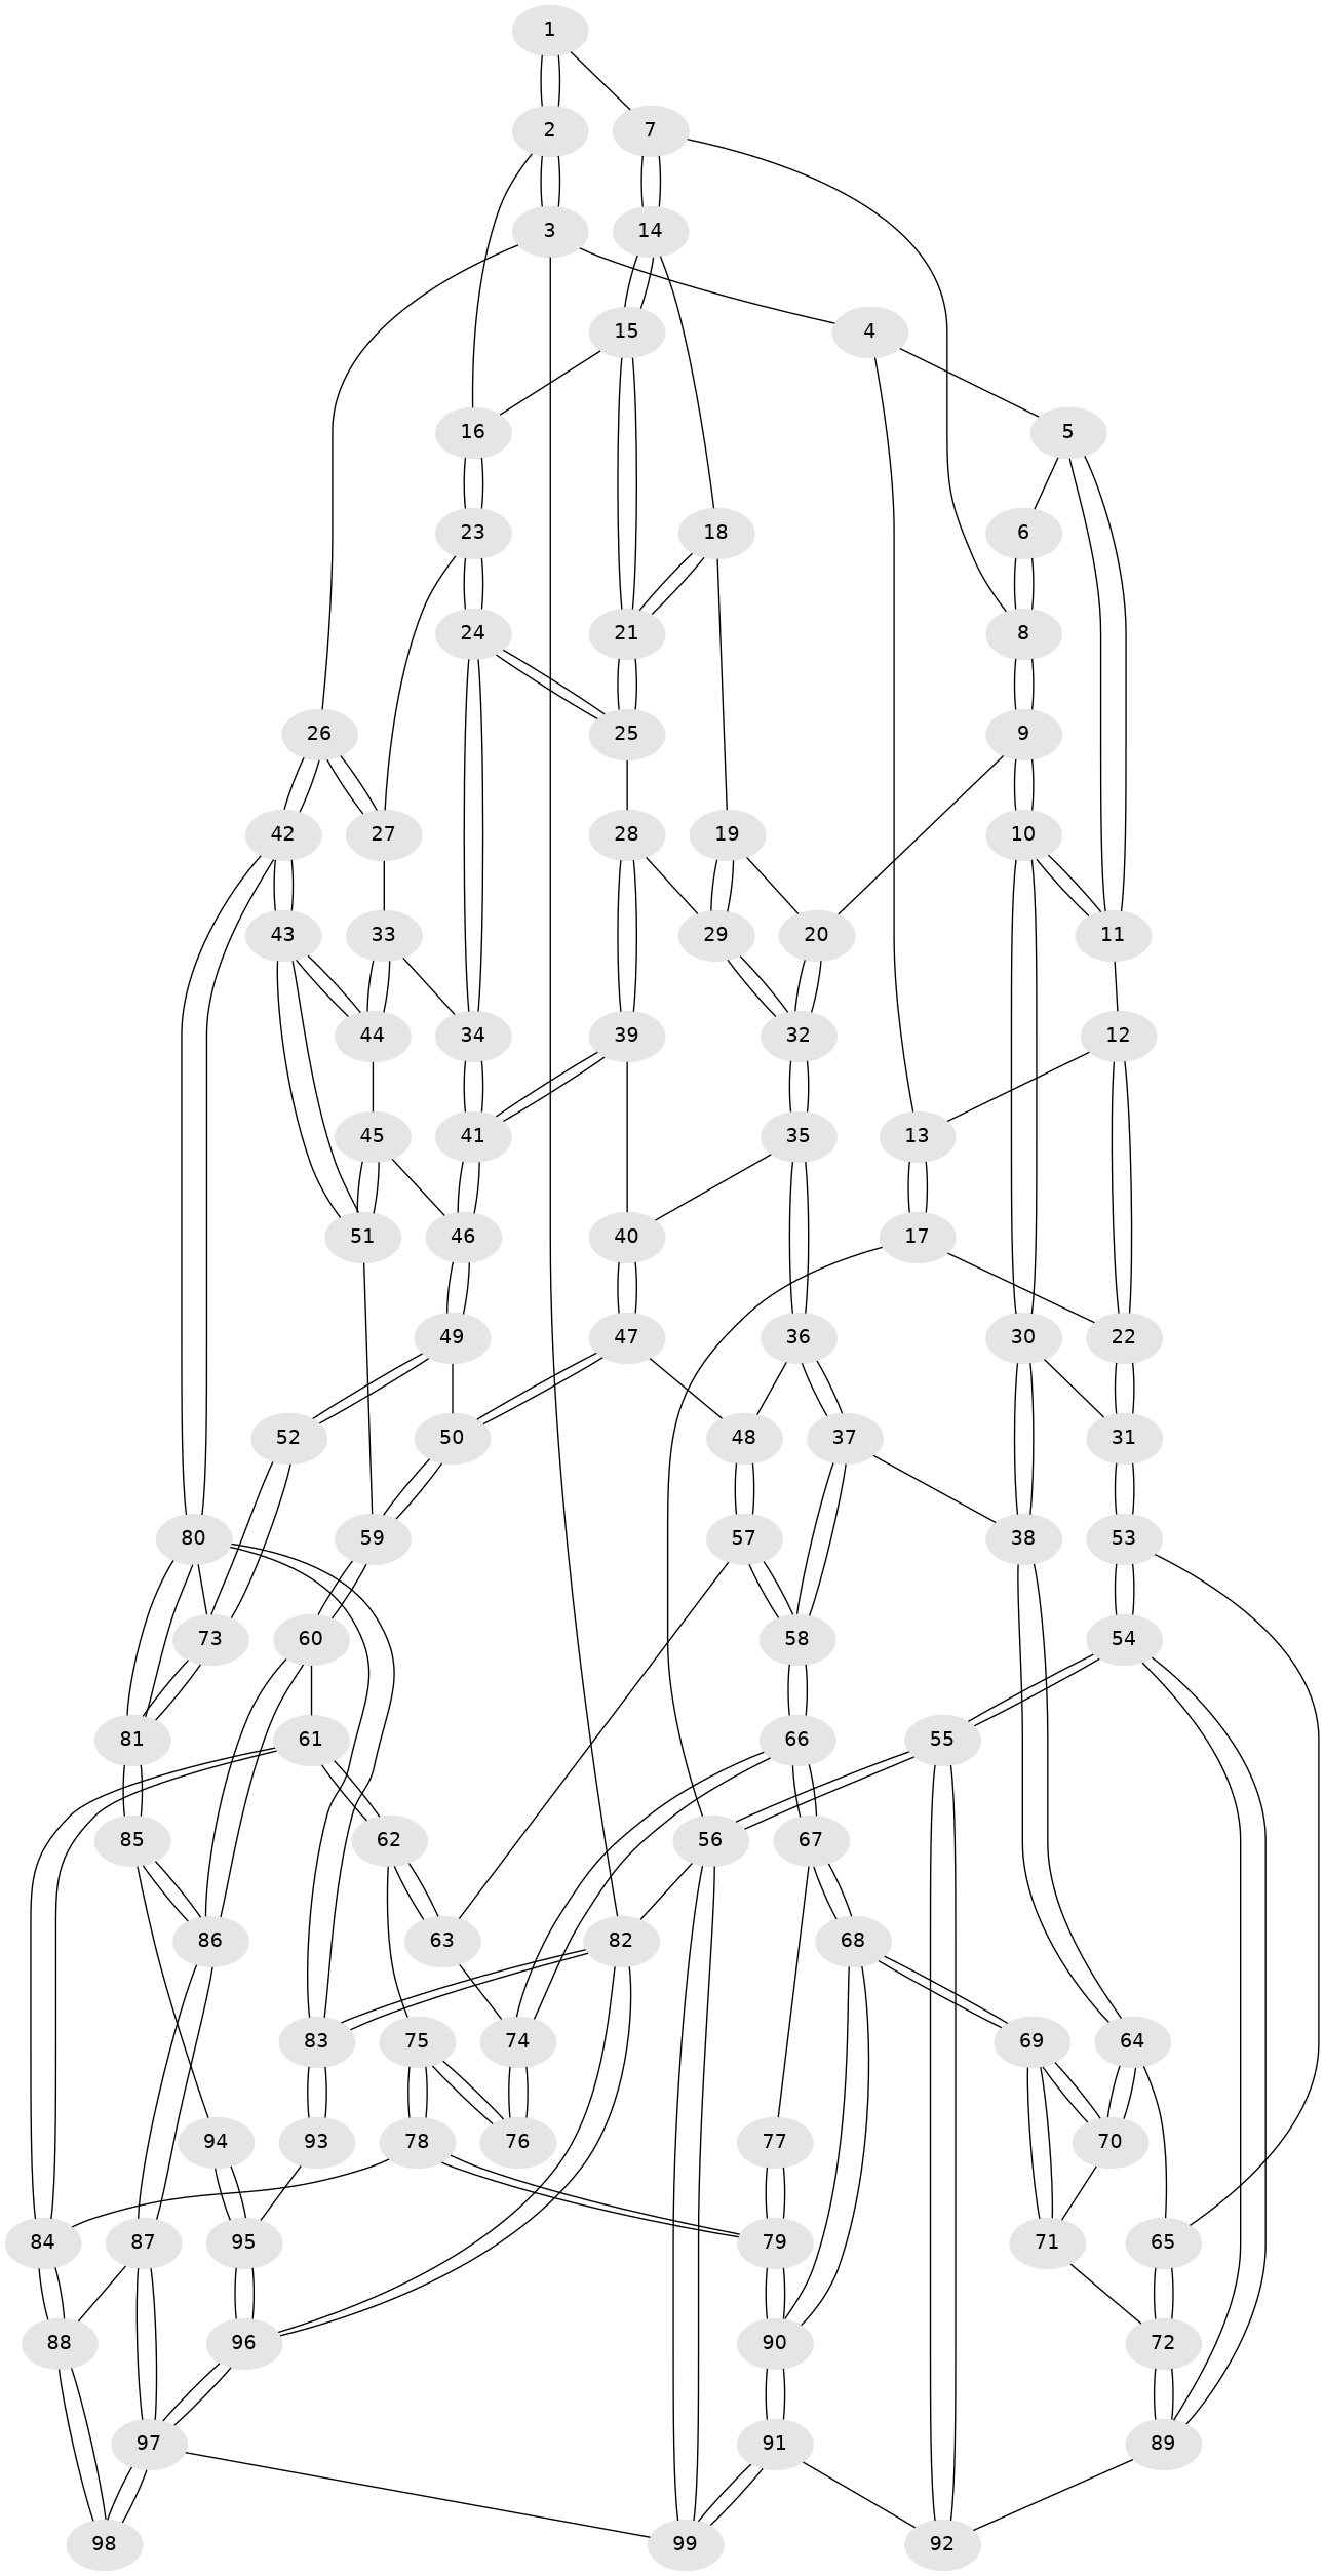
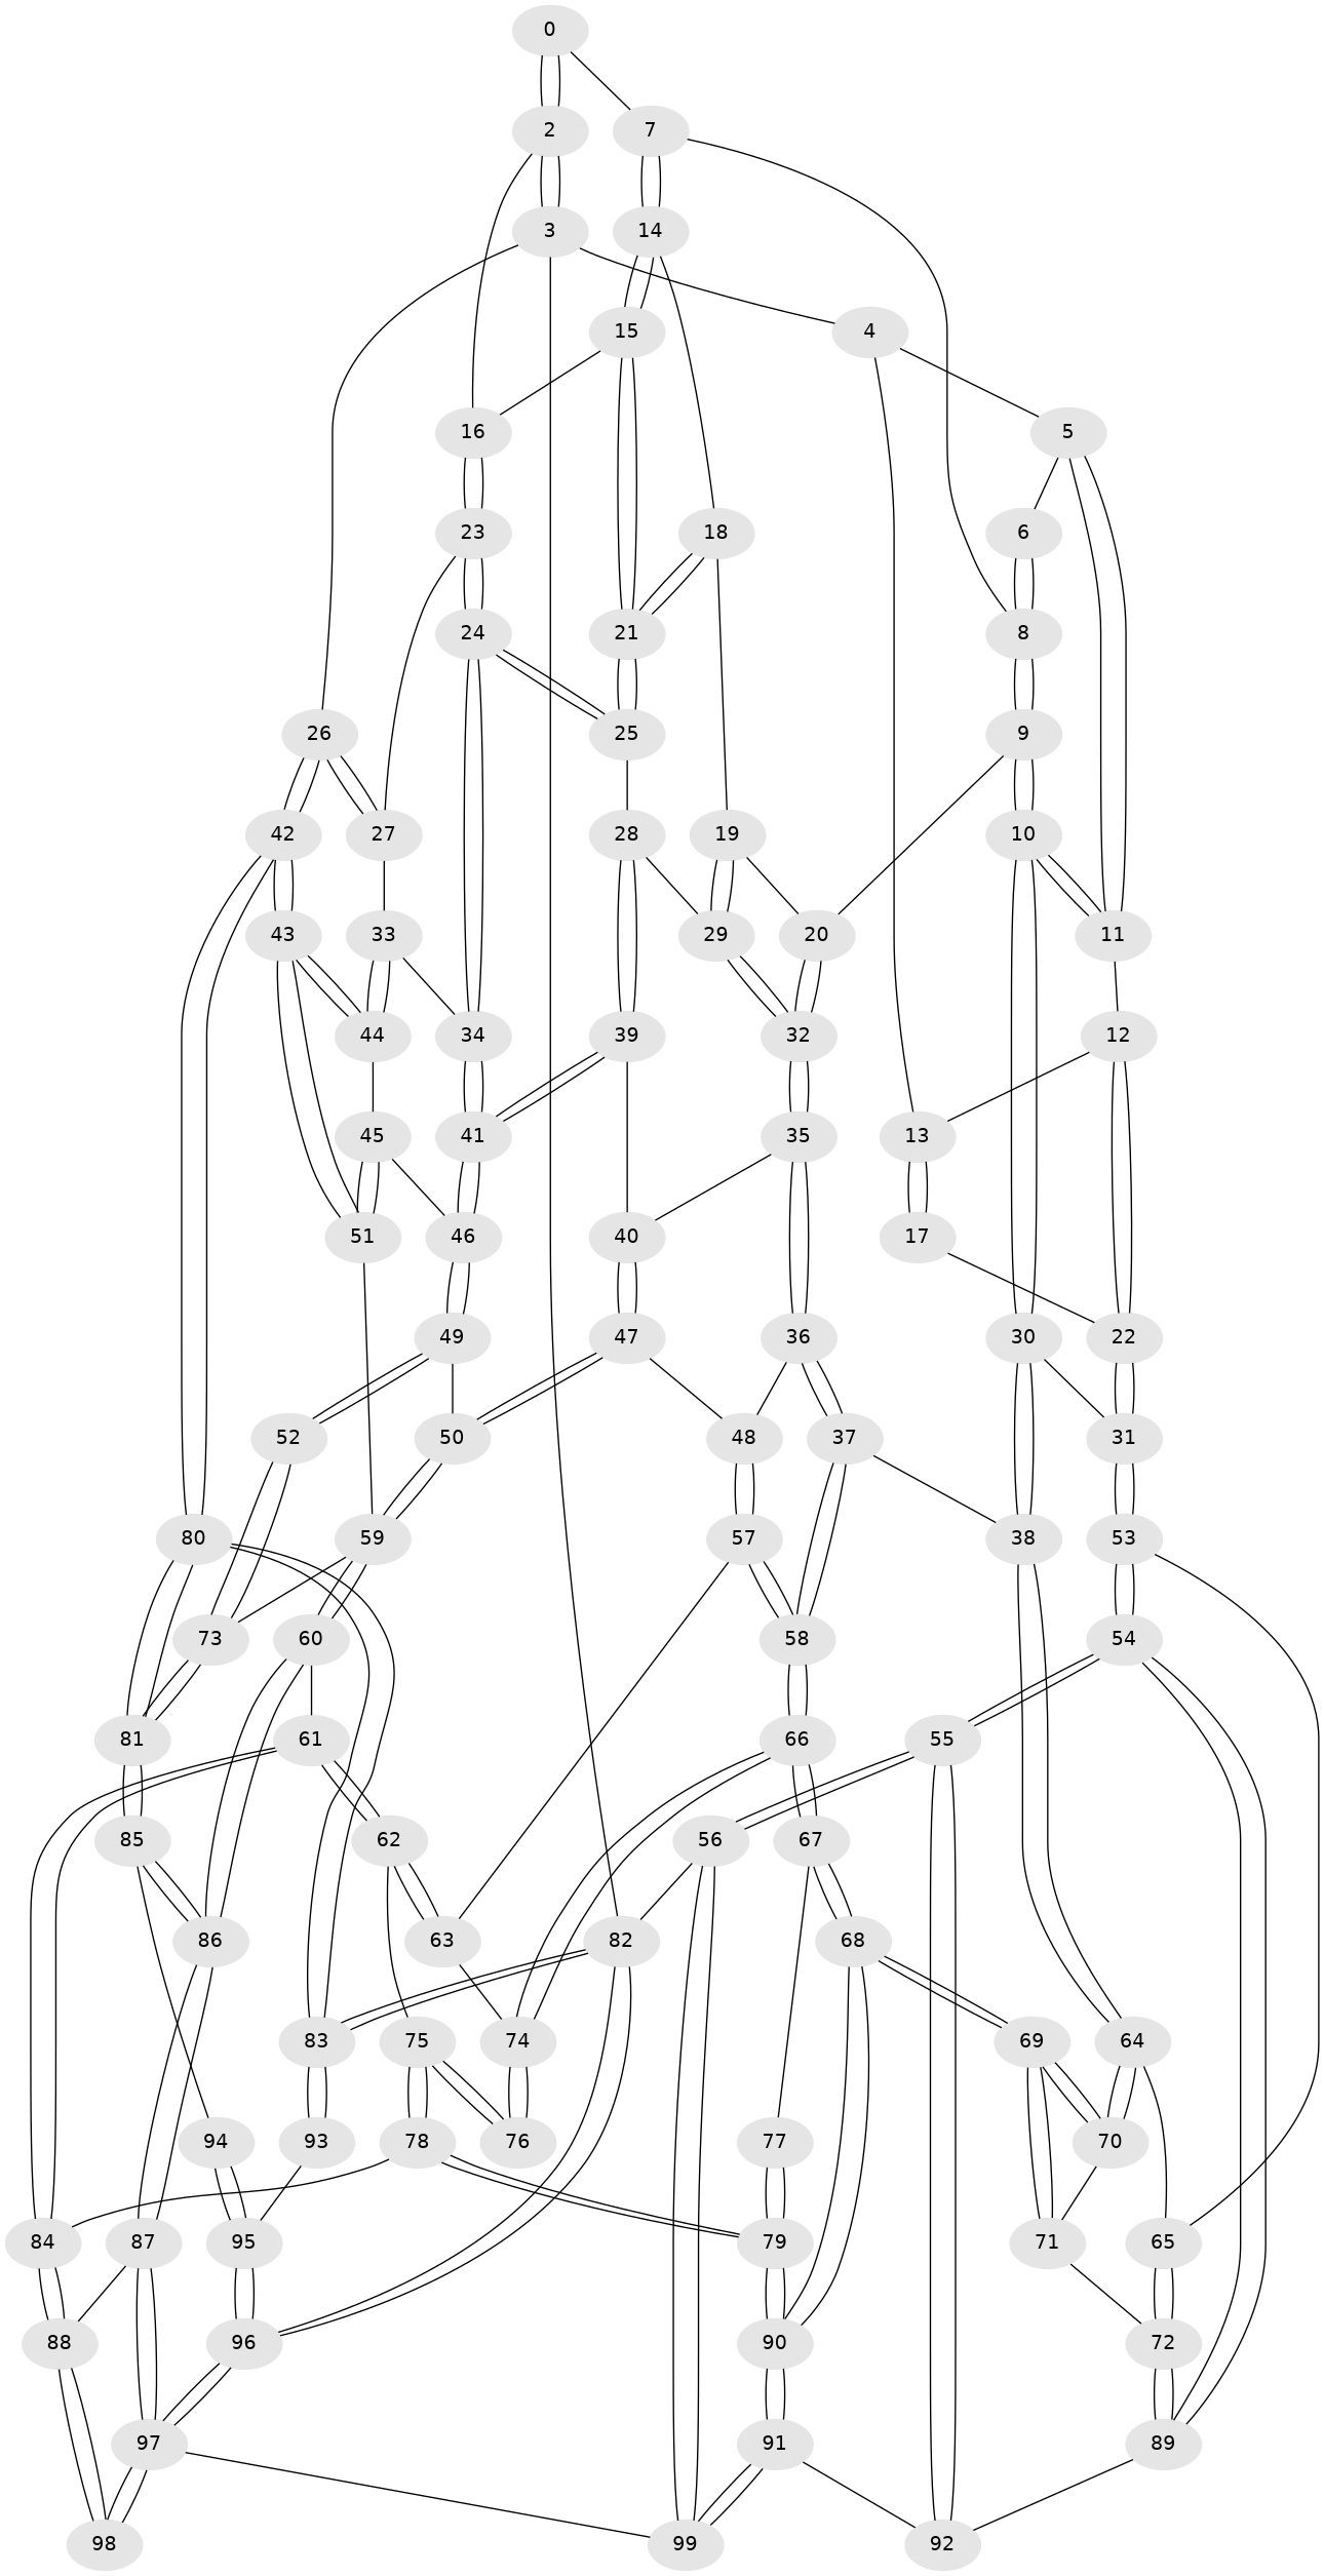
  graph {
    fontname="DejaVu Sans"
    node [color=gray90 fontname="DejaVu Sans" style=filled]
    edge [fontname="DejaVu Sans"]
-   1
+   1 [label=0]
    2
    7
    3
    16
    8
    14
    4
    26
    82
    23
    5
    13
    27
    42
    83
    96
    6
    11
    17
    22
    56
    12
    9
    15
    18
    10
    20
    30
    32
    31
    38
    21
    19
    25
    24
    99
    29
    35
    28
    53
    34
    33
    41
    39
    43
    80
    44
    40
    64
    54
    65
    36
    45
    46
    37
    48
    47
    58
    57
    66
    70
    50
    49
    51
    81
    59
    52
    63
    73
    60
    55
    89
    72
    92
    74
    67
    61
    86
    62
    84
    87
    75
    88
    76
    78
    71
    68
    77
    69
    90
    79
    91
    85
    93
    94
    97
    95
    98
    1 -- 2
    1 -- 2
    1 -- 7
    2 -- 3
    2 -- 3
    2 -- 16
    7 -- 8
    7 -- 14
    7 -- 14
    3 -- 4
    3 -- 26
    3 -- 82
    16 -- 23
    16 -- 23
    8 -- 9
    8 -- 9
    14 -- 15
    14 -- 15
    14 -- 18
    4 -- 5
    4 -- 13
    26 -- 27
    26 -- 27
    26 -- 42
    26 -- 42
    82 -- 83
    82 -- 83
    82 -- 96
    82 -- 96
    23 -- 27
    23 -- 24
    23 -- 24
    5 -- 6
    5 -- 11
    5 -- 11
    13 -- 17
    13 -- 17
    27 -- 33
    42 -- 43
    42 -- 43
    42 -- 80
    42 -- 80
    83 -- 93
    83 -- 93
    96 -- 97
    96 -- 97
    6 -- 8
    6 -- 8
    11 -- 12
    17 -- 22
-   17 -- 56
    22 -- 31
    22 -- 31
    56 -- 82
    56 -- 99
    56 -- 99
    12 -- 13
    12 -- 22
    12 -- 22
    9 -- 10
    9 -- 10
    9 -- 20
    15 -- 16
    15 -- 21
    15 -- 21
    18 -- 21
    18 -- 21
    18 -- 19
    10 -- 11
    10 -- 11
    10 -- 30
    10 -- 30
    20 -- 32
    20 -- 32
    30 -- 31
    30 -- 38
    30 -- 38
    32 -- 35
    32 -- 35
    31 -- 53
    31 -- 53
    38 -- 64
    38 -- 64
    21 -- 25
    21 -- 25
    19 -- 20
    19 -- 29
    19 -- 29
    25 -- 28
    24 -- 25
    24 -- 25
    24 -- 34
    24 -- 34
    29 -- 32
    29 -- 32
    35 -- 40
    35 -- 36
    35 -- 36
    28 -- 29
    28 -- 39
    28 -- 39
    53 -- 54
    53 -- 54
    53 -- 65
    34 -- 41
    34 -- 41
    33 -- 34
    33 -- 44
    33 -- 44
    41 -- 46
    41 -- 46
    39 -- 41
    39 -- 41
    39 -- 40
    43 -- 44
    43 -- 44
    43 -- 51
    43 -- 51
    80 -- 83
    80 -- 83
    80 -- 81
    80 -- 81
    44 -- 45
    40 -- 47
    40 -- 47
    64 -- 65
    64 -- 70
    64 -- 70
    54 -- 55
    54 -- 55
    54 -- 89
    54 -- 89
    65 -- 72
    65 -- 72
    36 -- 37
    36 -- 37
    36 -- 48
    45 -- 46
    45 -- 51
    45 -- 51
    46 -- 49
    46 -- 49
    37 -- 38
    37 -- 58
    37 -- 58
    48 -- 57
    48 -- 57
    47 -- 48
    47 -- 50
    47 -- 50
    58 -- 66
    58 -- 66
    57 -- 58
    57 -- 58
    57 -- 63
    66 -- 74
    66 -- 74
    66 -- 67
    66 -- 67
    70 -- 71
    50 -- 59
    50 -- 59
    49 -- 50
    49 -- 52
    49 -- 52
    51 -- 59
    81 -- 85
    81 -- 85
-   80 -- 73
+   59 -- 73
    59 -- 60
    59 -- 60
    52 -- 73
    52 -- 73
    63 -- 74
    73 -- 81
    73 -- 81
    60 -- 61
    60 -- 86
    60 -- 86
    55 -- 56
    55 -- 56
    55 -- 92
    55 -- 92
    89 -- 92
    72 -- 89
    72 -- 89
    74 -- 76
    74 -- 76
    67 -- 68
    67 -- 68
    67 -- 77
    61 -- 62
    61 -- 62
    61 -- 84
    61 -- 84
    86 -- 87
    86 -- 87
    62 -- 63
    62 -- 63
    62 -- 75
    84 -- 88
    84 -- 88
    87 -- 88
    87 -- 97
    87 -- 97
    75 -- 76
    75 -- 76
    75 -- 78
    75 -- 78
    88 -- 98
    88 -- 98
    78 -- 84
    78 -- 79
    78 -- 79
    71 -- 72
    68 -- 69
    68 -- 69
    68 -- 90
    68 -- 90
    77 -- 79
    77 -- 79
    69 -- 70
    69 -- 70
    69 -- 71
    69 -- 71
    90 -- 91
    90 -- 91
    79 -- 90
    79 -- 90
    91 -- 99
    91 -- 99
    91 -- 92
    85 -- 86
    85 -- 86
    85 -- 94
    93 -- 95
    94 -- 95
    94 -- 95
    97 -- 99
    97 -- 98
    97 -- 98
    95 -- 96
    95 -- 96
  }
